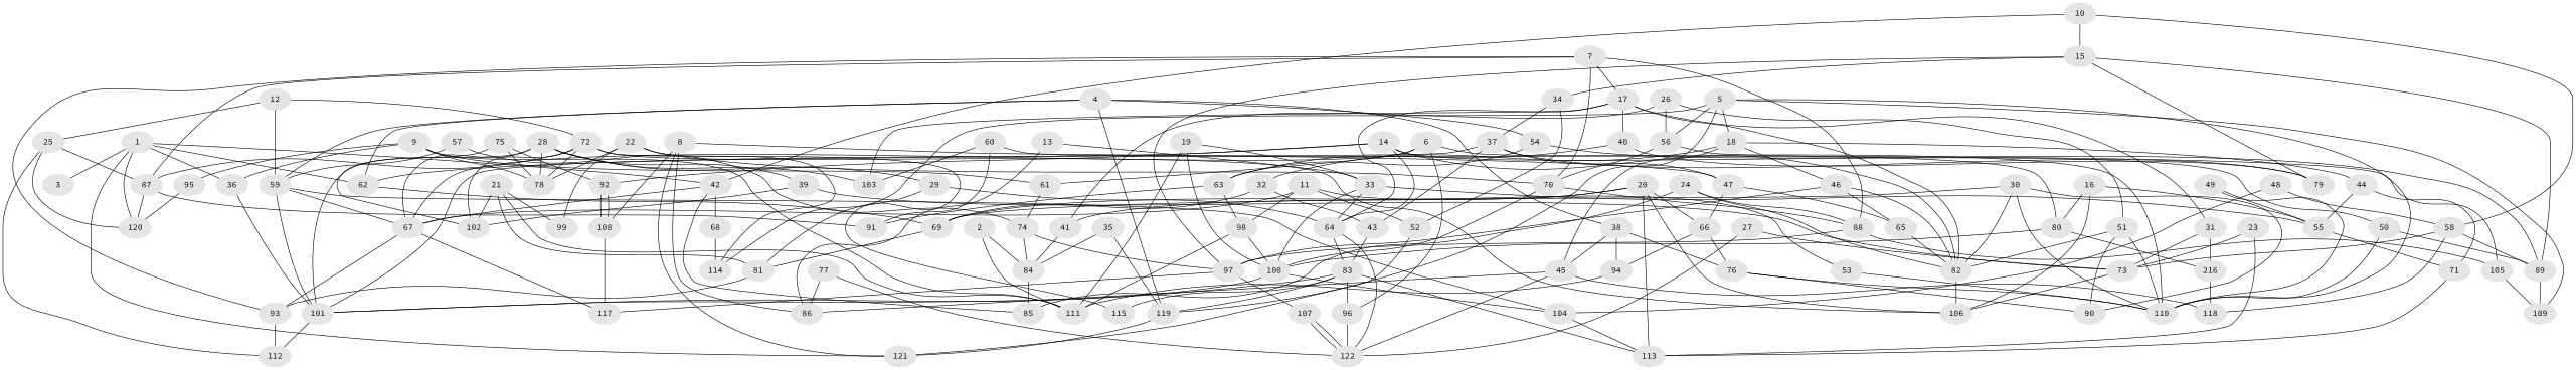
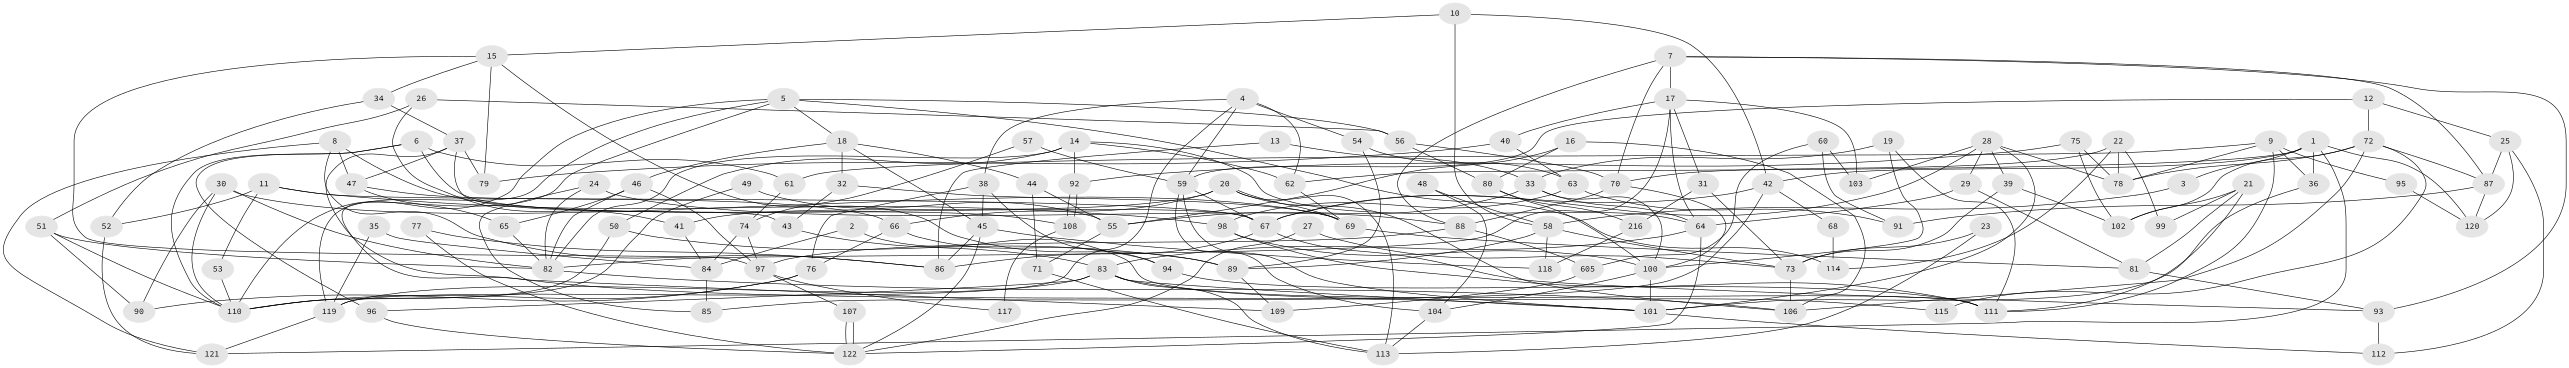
  graph {
    fontname="Source Code Pro"
    node [color=gray90 fontname="Source Code Pro" style=filled]
    edge [fontname="Source Code Pro"]
    1
    3
    36
    42
    62
    120
    121
    58
    101
    67
    85
    68
    69
    2
    84
    111
    89
    73
    118
    4
    38
    54
    59
    119
    45
    76
    94
    63
    104
    5
    18
    56
    109
    110
    114
    32
    44
    46
    70
    80
    6
    61
    96
    74
    93
    86
    122
    7
    17
    87
    88
    64
    82
    31
    40
    103
    100
    91
    97
-   105
+   105 [label=605]
    112
    8
    47
    108
    66
    65
    117
    9
    78
    95
    10
    15
    34
    79
    11
    52
    53
    98
    12
    25
    72
    106
    102
    115
    13
    33
    55
    14
    50
    92
    83
    37
    107
    16
    71
    n96 [label=216]
    43
    19
    20
    41
    113
    81
    21
    99
    22
    23
    24
    26
    51
    90
    27
    28
    29
    39
    30
    35
    48
    49
    57
    60
    75
    77
    1 -- 3
    1 -- 36
    1 -- 42
    1 -- 62
    1 -- 120
    1 -- 121
+   3 -- 58
    36 -- 101
    42 -- 67
    42 -- 85
    42 -- 68
    62 -- 69
    58 -- 89
    58 -- 73
    58 -- 118
    101 -- 112
    67 -- 93
-   67 -- 117
+   67 -- 86
    68 -- 114
    69 -- 81
    2 -- 84
    2 -- 111
    84 -- 85
    89 -- 109
    73 -- 106
    4 -- 62
    4 -- 38
    4 -- 54
    4 -- 59
    4 -- 119
    38 -- 45
    38 -- 76
    38 -- 94
    54 -- 89
    54 -- 63
    59 -- 101
    59 -- 67
    59 -- 104
    119 -- 121
    45 -- 118
    45 -- 86
    45 -- 122
    76 -- 110
    76 -- 90
    94 -- 111
    63 -- 91
    63 -- 98
    104 -- 113
    5 -- 119
    5 -- 18
    5 -- 56
    5 -- 109
    5 -- 110
    5 -- 114
    18 -- 45
    18 -- 32
    18 -- 44
    18 -- 46
    56 -- 70
    56 -- 80
    32 -- 69
    32 -- 43
    44 -- 55
    44 -- 71
    46 -- 82
    46 -- 97
    46 -- 65
    70 -- 88
    70 -- 100
    80 -- 100
    80 -- n96
    6 -- 67
    6 -- 110
    6 -- 61
    6 -- 96
    61 -- 74
    96 -- 122
    74 -- 84
    74 -- 97
    93 -- 112
    7 -- 70
    7 -- 93
    7 -- 17
    7 -- 87
    7 -- 88
    17 -- 64
    17 -- 82
    17 -- 31
    17 -- 40
    17 -- 103
    87 -- 120
    87 -- 91
    88 -- 97
    88 -- 105
    64 -- 122
    64 -- 83
    82 -- 106
    31 -- 73
    31 -- n96
    40 -- 63
    40 -- 79
    100 -- 101
    100 -- 104
    97 -- 117
    97 -- 107
    105 -- 109
    8 -- 121
    8 -- 86
    8 -- 47
    8 -- 108
    47 -- 66
    47 -- 65
    108 -- 117
    66 -- 76
    66 -- 94
    65 -- 82
    9 -- 36
    9 -- 111
    9 -- 61
    9 -- 78
    9 -- 95
    95 -- 120
    10 -- 42
    10 -- 58
    10 -- 15
    15 -- 89
    15 -- 97
    15 -- 34
    15 -- 79
    34 -- 52
    34 -- 37
    11 -- 67
    11 -- 52
    11 -- 53
    11 -- 98
    52 -- 121
    53 -- 110
    98 -- 111
    98 -- 100
    12 -- 59
    12 -- 25
    12 -- 72
    25 -- 120
    25 -- 87
    25 -- 112
    72 -- 87
    72 -- 78
    72 -- 106
    72 -- 102
    72 -- 115
    13 -- 86
    13 -- 33
    33 -- 64
    33 -- 100
    33 -- 55
    55 -- 71
    14 -- 62
    14 -- 64
    14 -- 82
    14 -- 50
    14 -- 92
    50 -- 89
    50 -- 110
    92 -- 108
    92 -- 108
    83 -- 101
    83 -- 119
    83 -- 96
    83 -- 115
    83 -- 113
    37 -- 101
    37 -- 47
    37 -- 79
    37 -- 43
    107 -- 122
    107 -- 122
    16 -- 80
    16 -- 106
    16 -- 55
    71 -- 113
    n96 -- 118
    43 -- 83
    19 -- 111
    19 -- 100
    19 -- 33
    20 -- 69
    20 -- 66
    20 -- 106
    20 -- 41
    20 -- 113
    41 -- 84
    81 -- 93
    21 -- 111
    21 -- 102
    21 -- 81
    21 -- 99
    22 -- 114
    22 -- 70
    22 -- 78
    22 -- 99
    23 -- 73
    23 -- 113
    24 -- 85
    24 -- 88
    24 -- 82
    26 -- 56
    26 -- 41
    26 -- 51
    51 -- 110
    51 -- 82
    51 -- 90
    27 -- 73
    27 -- 122
    28 -- 101
    28 -- 67
    28 -- 103
    28 -- 78
    28 -- 29
    28 -- 39
    29 -- 64
    29 -- 81
    39 -- 73
    39 -- 102
    30 -- 69
    30 -- 110
    30 -- 82
    30 -- 90
    35 -- 84
    35 -- 119
    48 -- 58
    48 -- 104
    49 -- 110
    49 -- 55
    57 -- 59
    57 -- 74
    60 -- 103
    60 -- 91
    60 -- 105
    75 -- 78
    75 -- 102
    75 -- 92
    77 -- 86
    77 -- 122
  }
